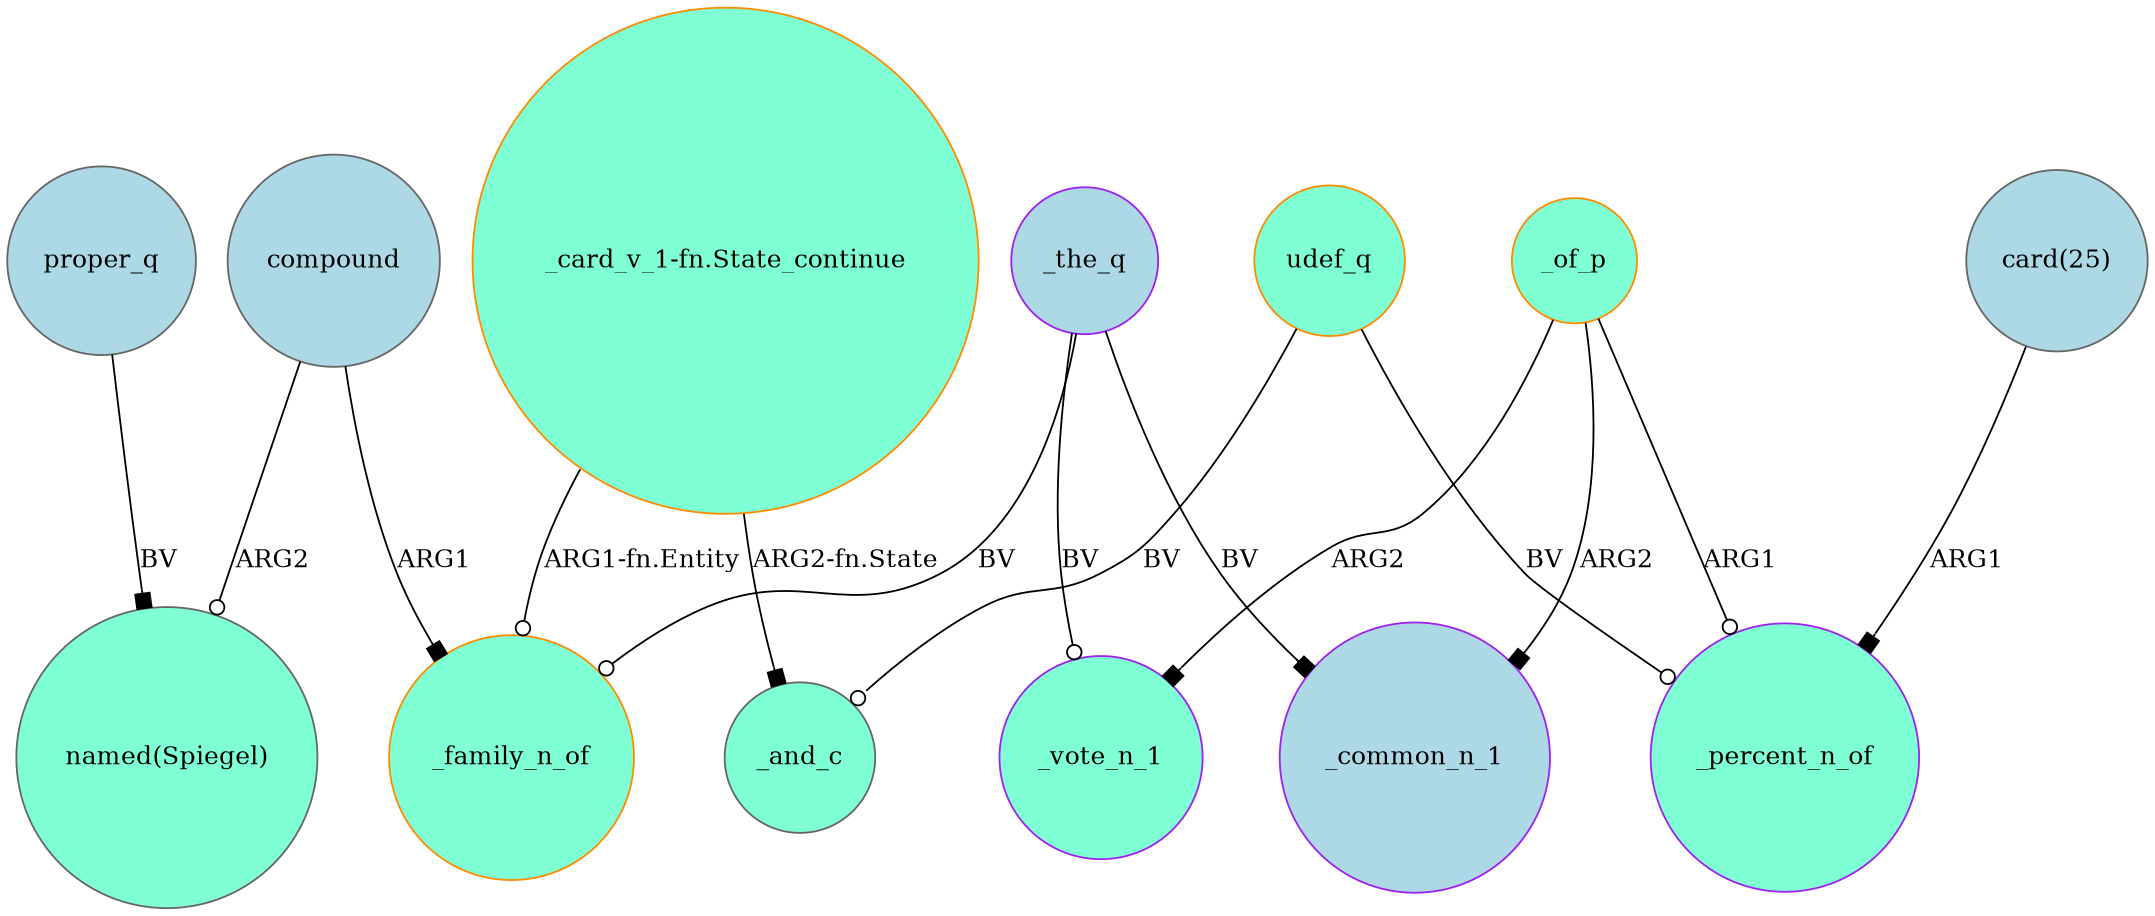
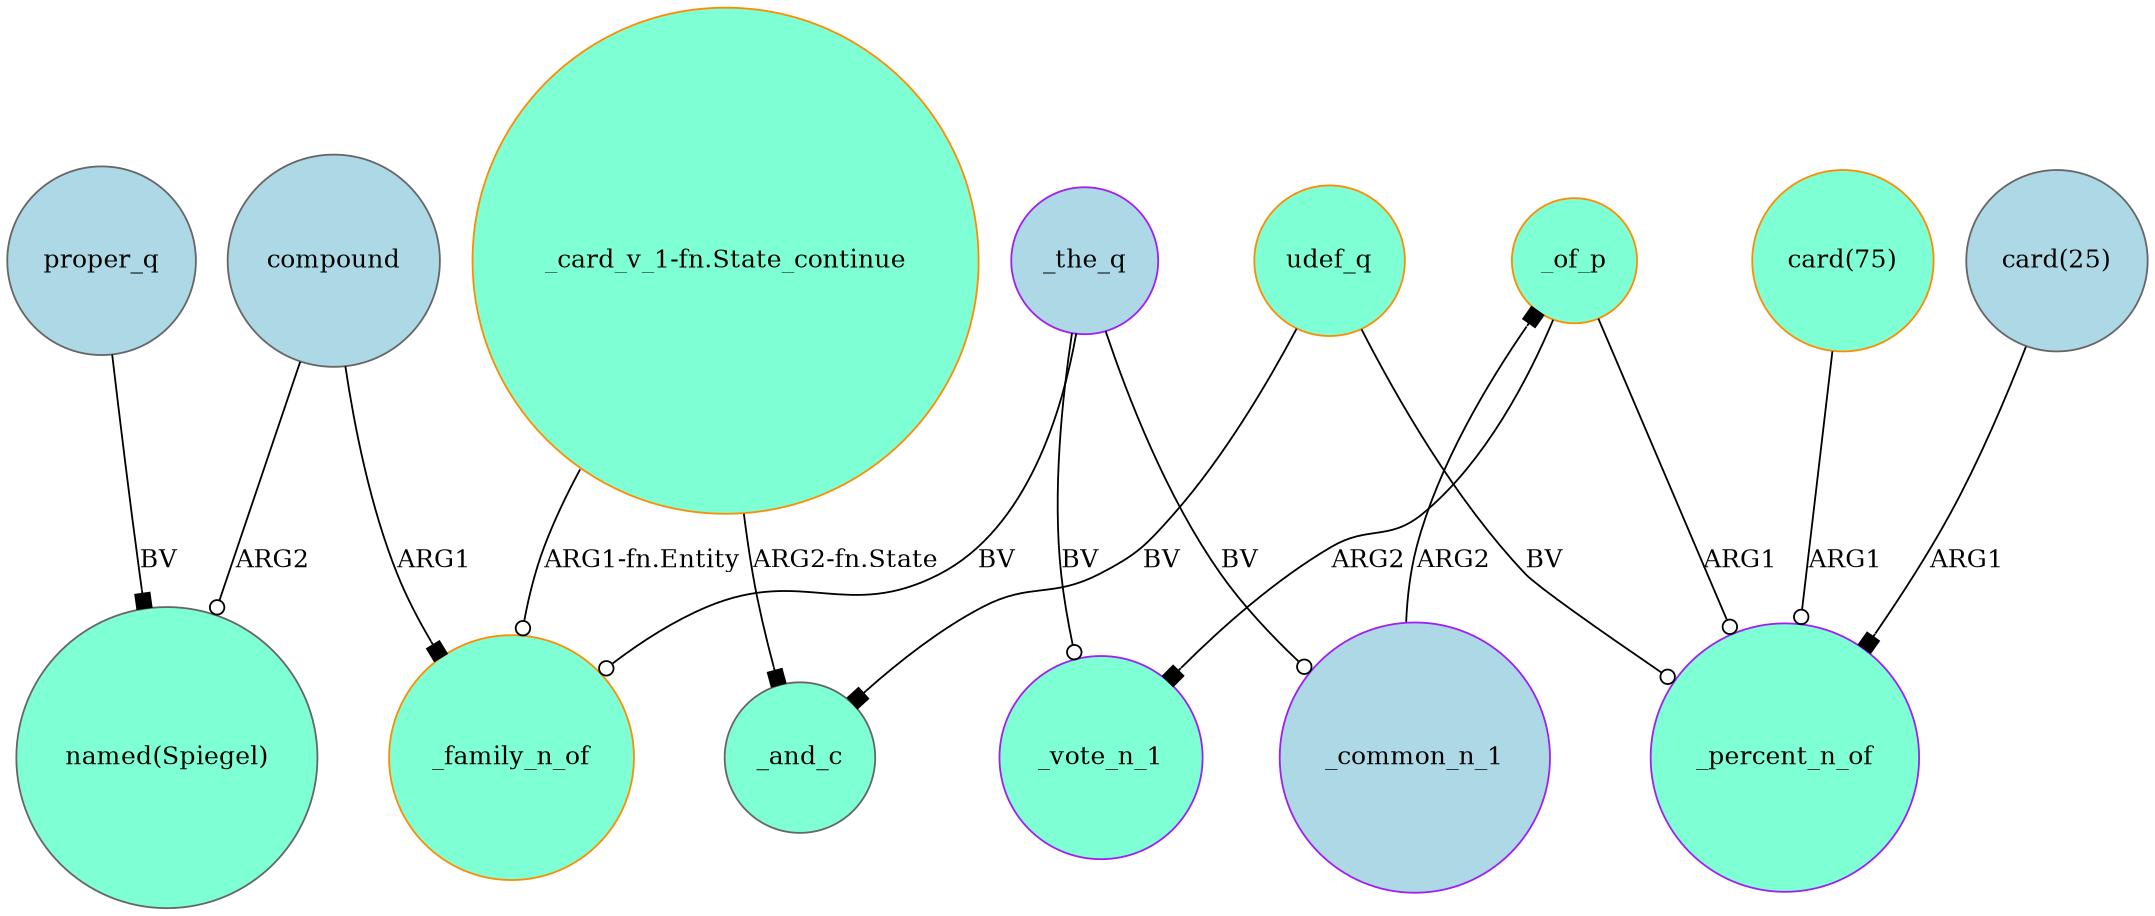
  digraph {
    node [color=gray40 fillcolor=aquamarine shape=circle style=filled]
    edge [arrowhead=odot]
    compound [fillcolor=lightblue]
    "named(Spiegel)"
    _family_n_of [color=darkorange]
    udef_q [color=darkorange]
    _percent_n_of [color=purple]
    _and_c
    n7 [color=darkorange label="_card_v_1-fn.State_continue"]
    _of_p [color=darkorange]
    _vote_n_1 [color=purple]
    _common_n_1 [color=purple fillcolor=lightblue]
    _the_q [color=purple fillcolor=lightblue]
    proper_q [fillcolor=lightblue]
+   "card(75)" [color=darkorange]
    "card(25)" [fillcolor=lightblue]
    compound -> "named(Spiegel)" [label=ARG2]
    compound -> _family_n_of [arrowhead=box label=ARG1]
    udef_q -> _percent_n_of [label=BV]
-   udef_q -> _and_c [label=BV]
+   udef_q -> _and_c [arrowhead=box label=BV]
    n7 -> _family_n_of [label="ARG1-fn.Entity"]
    n7 -> _and_c [arrowhead=box label="ARG2-fn.State"]
    _of_p -> _percent_n_of [label=ARG1]
    _of_p -> _vote_n_1 [arrowhead=box label=ARG2]
-   _of_p -> _common_n_1 [arrowhead=box label=ARG2]
+   _common_n_1 -> _of_p [arrowhead=box label=ARG2]
    _the_q -> _family_n_of [label=BV]
    _the_q -> _vote_n_1 [label=BV]
-   _the_q -> _common_n_1 [arrowhead=box label=BV]
+   _the_q -> _common_n_1 [label=BV]
    proper_q -> "named(Spiegel)" [arrowhead=box label=BV]
+   "card(75)" -> _percent_n_of [label=ARG1]
    "card(25)" -> _percent_n_of [arrowhead=box label=ARG1]
  }
